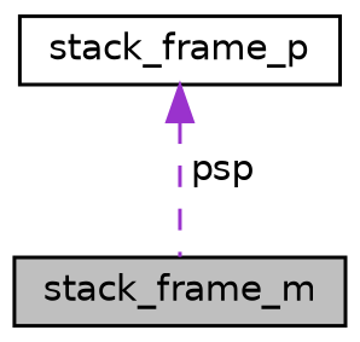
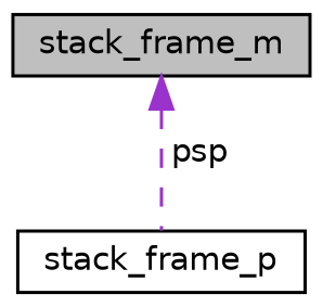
  digraph {
    node [color=black fontname=Helvetica fontsize=10 shape=record style=filled]
    n1 [fillcolor=grey75 fontcolor=black height=0.2 label=stack_frame_m width=0.4]
    n2 [fillcolor=white height=0.2 label=stack_frame_p width=0.4]
-   n2 -> n1 [color=darkorchid3 dir=back fontname=Helvetica fontsize=10 label=" psp" labelfontname=Helvetica labelfontsize=10 style=dashed]
+   n1 -> n2 [color=darkorchid3 dir=back fontname=Helvetica fontsize=10 label=" psp" labelfontname=Helvetica labelfontsize=10 style=dashed]
  }
